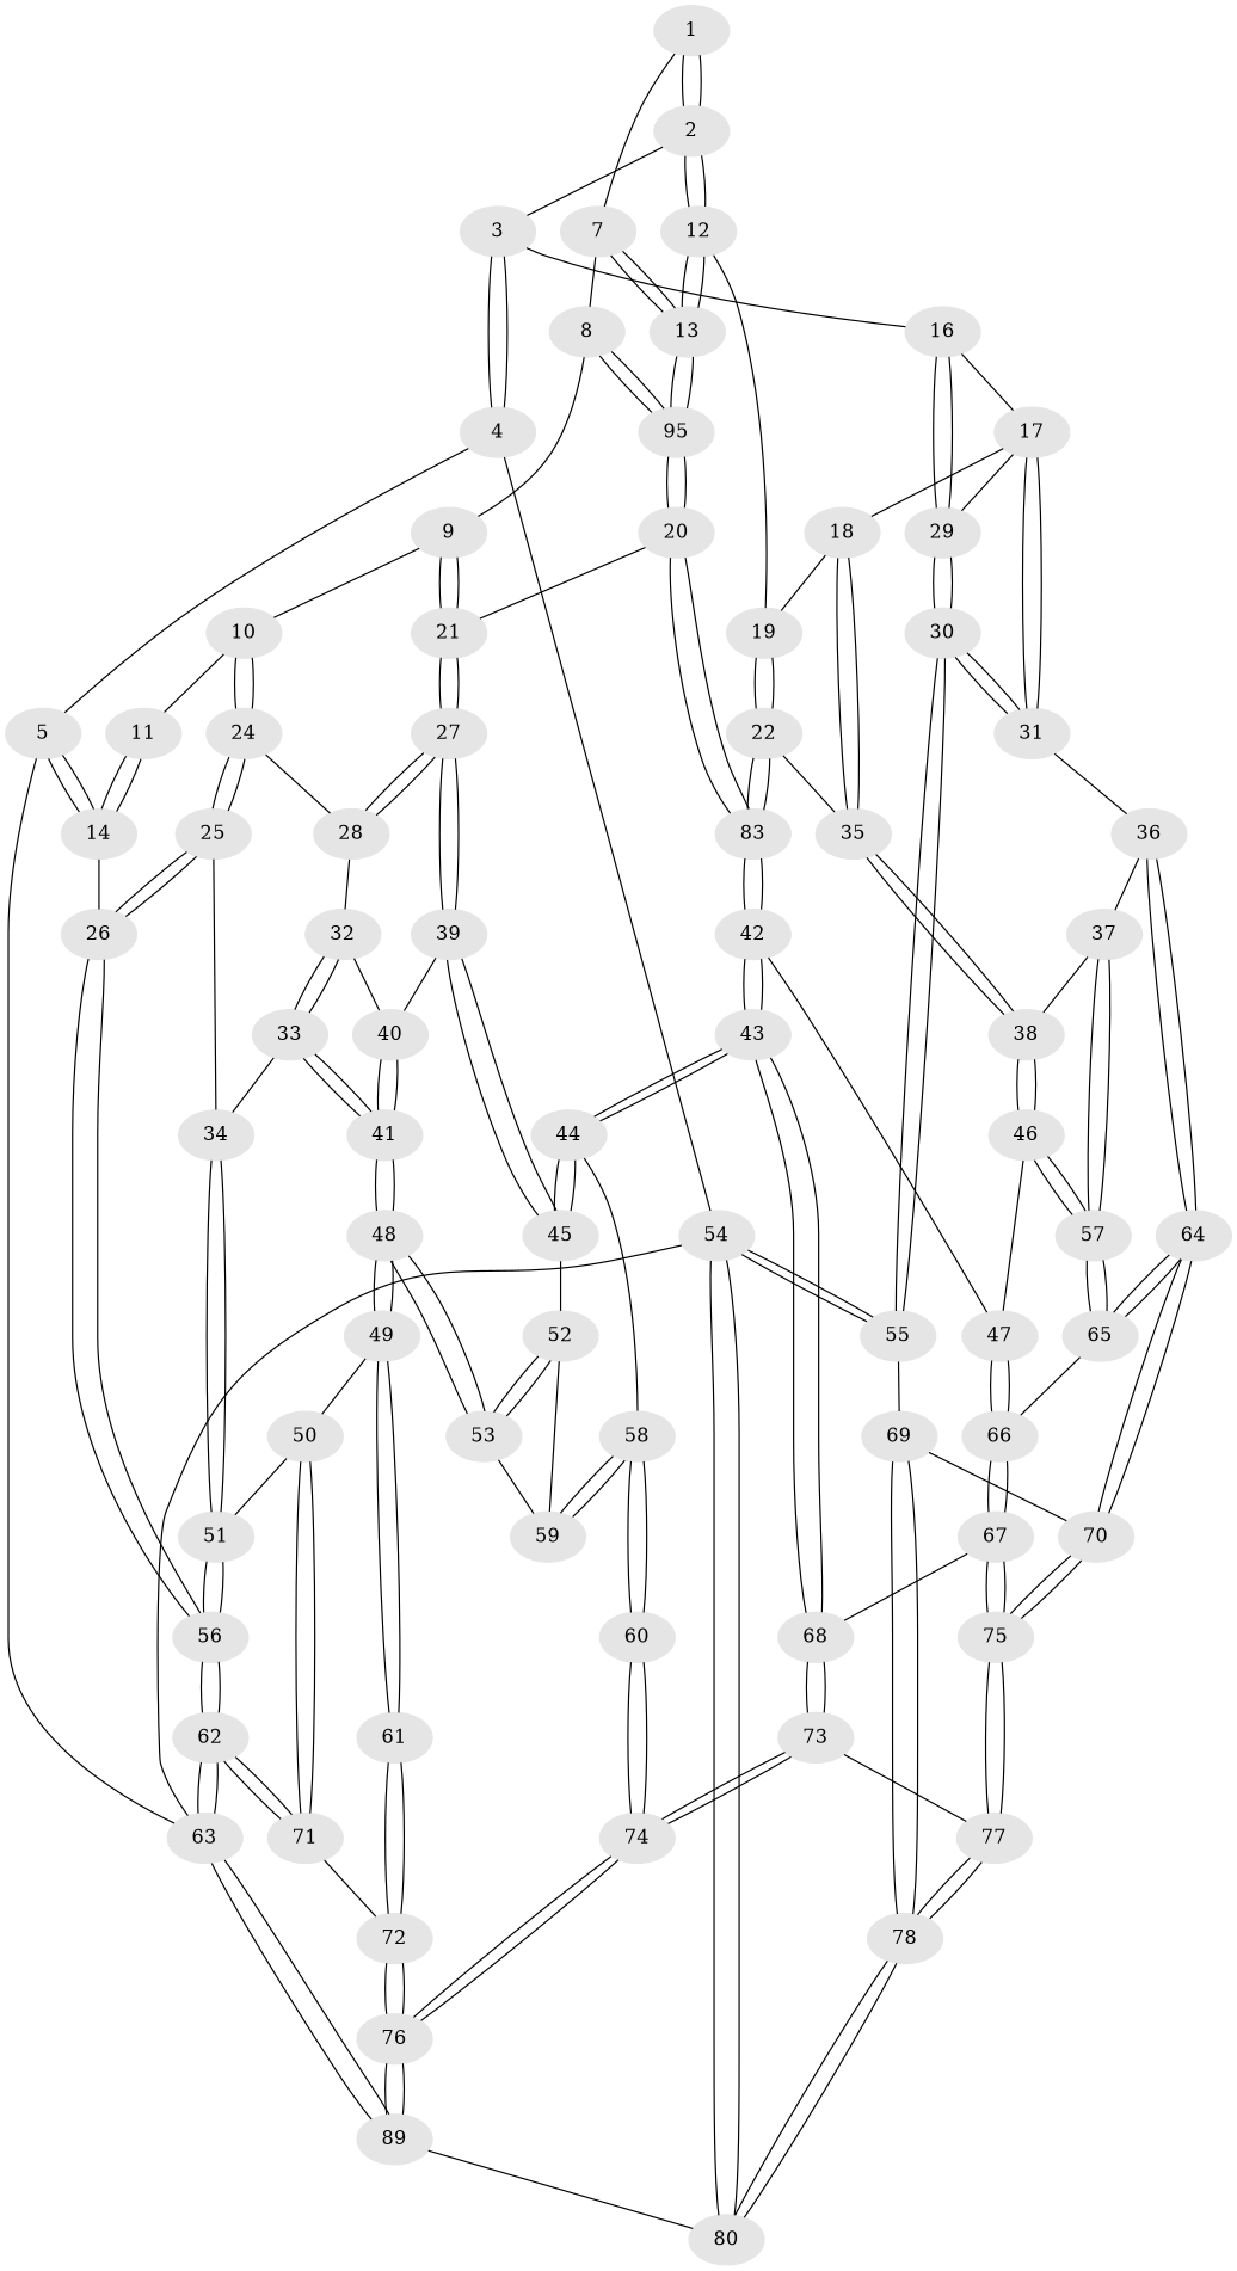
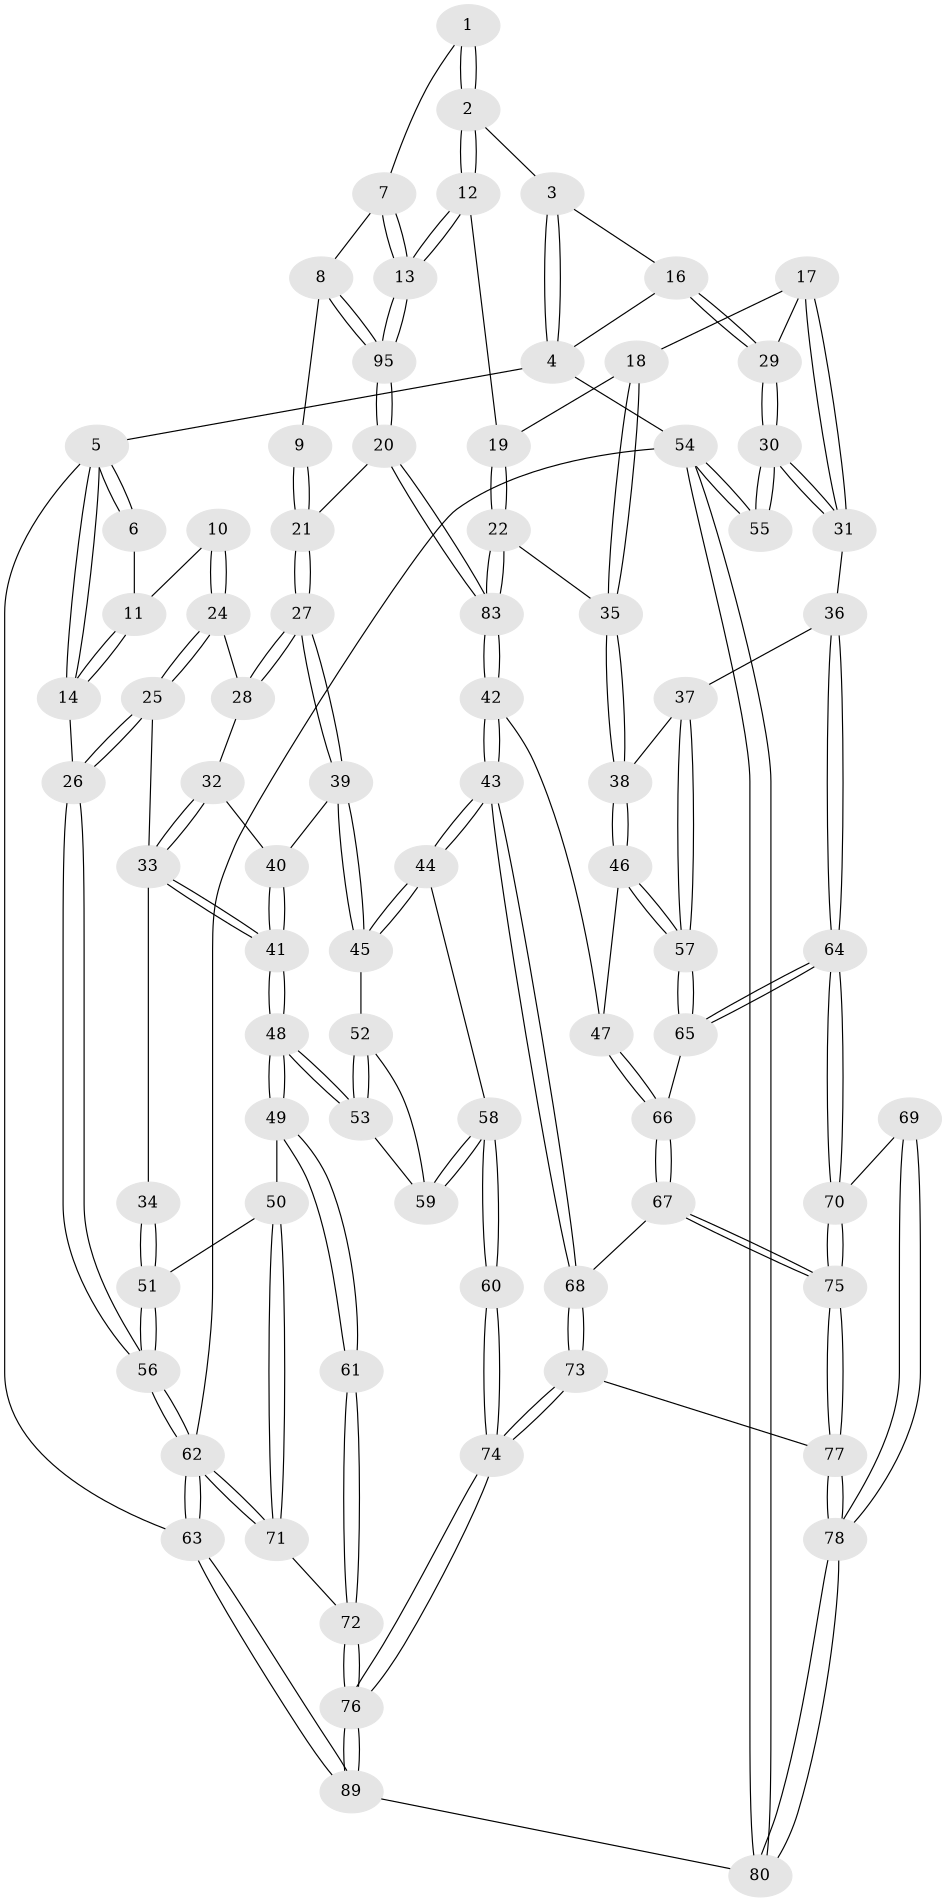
  graph {
    node [color=gray90 style=filled]
    1
    2
    7
    3
    12
    8
    13
    4
    16
    19
    5
    54
    29
    17
+   6
    14
    63
    30
    55
    80
    11
    26
    n23 [label=89]
    9
    n25 [label=95]
    10
    21
    20
    24
    27
    25
    28
    22
    56
    n35 [label=83]
    18
    31
    35
    36
    38
    42
    39
    43
    47
    34
    32
    51
    62
    40
    45
    33
    69
    37
    64
    41
    48
    46
    57
    65
    70
    52
    49
    53
    44
    68
    66
    58
    73
    59
    60
    67
    50
    61
    71
    72
    78
    74
    76
    75
    77
    1 -- 2
    1 -- 2
    1 -- 7
    2 -- 3
    2 -- 12
    2 -- 12
    7 -- 8
    7 -- 13
    7 -- 13
    3 -- 4
    3 -- 4
    3 -- 16
    12 -- 13
    12 -- 13
    12 -- 19
    8 -- 9
    8 -- n25
    8 -- n25
    13 -- n25
    13 -- n25
    4 -- 5
    4 -- 54
    16 -- 29
    16 -- 29
-   16 -- 17
+   16 -- 4
    19 -- 22
    19 -- 22
+   5 -- 6
+   5 -- 6
    5 -- 14
    5 -- 14
    5 -- 63
-   54 -- 63
+   54 -- 62
    54 -- 55
    54 -- 55
    54 -- 80
    54 -- 80
    29 -- 30
    29 -- 30
    17 -- 29
    17 -- 18
    17 -- 31
    17 -- 31
+   6 -- 11
    14 -- 26
    63 -- n23
    63 -- n23
    30 -- 55
    30 -- 55
    30 -- 31
    30 -- 31
-   55 -- 69
    11 -- 14
    11 -- 14
    26 -- 56
    26 -- 56
    n23 -- 80
-   9 -- 10
    9 -- 21
    9 -- 21
    n25 -- 20
    n25 -- 20
    10 -- 11
    10 -- 24
    10 -- 24
    21 -- 27
    21 -- 27
    20 -- 21
    20 -- n35
    20 -- n35
    24 -- 25
    24 -- 25
    24 -- 28
    27 -- 28
    27 -- 28
    27 -- 39
    27 -- 39
    25 -- 26
    25 -- 26
-   25 -- 34
+   25 -- 33
    28 -- 32
    22 -- n35
    22 -- n35
    22 -- 35
    56 -- 62
    56 -- 62
    n35 -- 42
    n35 -- 42
    18 -- 19
    18 -- 35
    18 -- 35
    31 -- 36
    35 -- 38
    35 -- 38
    36 -- 37
    36 -- 64
    36 -- 64
    38 -- 46
    38 -- 46
    42 -- 43
    42 -- 43
    42 -- 47
    39 -- 40
    39 -- 45
    39 -- 45
    43 -- 44
    43 -- 44
    43 -- 68
    43 -- 68
    47 -- 66
    47 -- 66
    34 -- 51
    34 -- 51
    32 -- 40
    32 -- 33
    32 -- 33
    51 -- 56
    51 -- 56
    62 -- 63
    62 -- 63
    62 -- 71
    62 -- 71
    40 -- 41
    40 -- 41
    45 -- 52
    33 -- 34
    33 -- 41
    33 -- 41
    69 -- 70
    69 -- 78
    69 -- 78
    37 -- 38
    37 -- 57
    37 -- 57
    64 -- 65
    64 -- 65
    64 -- 70
    64 -- 70
    41 -- 48
    41 -- 48
    48 -- 49
    48 -- 49
    48 -- 53
    48 -- 53
    46 -- 47
    46 -- 57
    46 -- 57
    57 -- 65
    57 -- 65
    65 -- 66
    70 -- 75
    70 -- 75
    52 -- 53
    52 -- 53
    52 -- 59
    49 -- 50
    49 -- 61
    49 -- 61
    53 -- 59
    44 -- 45
    44 -- 45
    44 -- 58
    68 -- 73
    68 -- 73
    66 -- 67
    66 -- 67
    58 -- 59
    58 -- 59
    58 -- 60
    58 -- 60
    73 -- 74
    73 -- 74
    73 -- 77
    60 -- 74
    60 -- 74
    67 -- 68
    67 -- 75
    67 -- 75
    50 -- 51
    50 -- 71
    50 -- 71
    61 -- 72
    61 -- 72
    71 -- 72
    72 -- 76
    72 -- 76
    78 -- 80
    78 -- 80
    74 -- 76
    74 -- 76
    76 -- n23
    76 -- n23
    75 -- 77
    75 -- 77
    77 -- 78
    77 -- 78
  }
